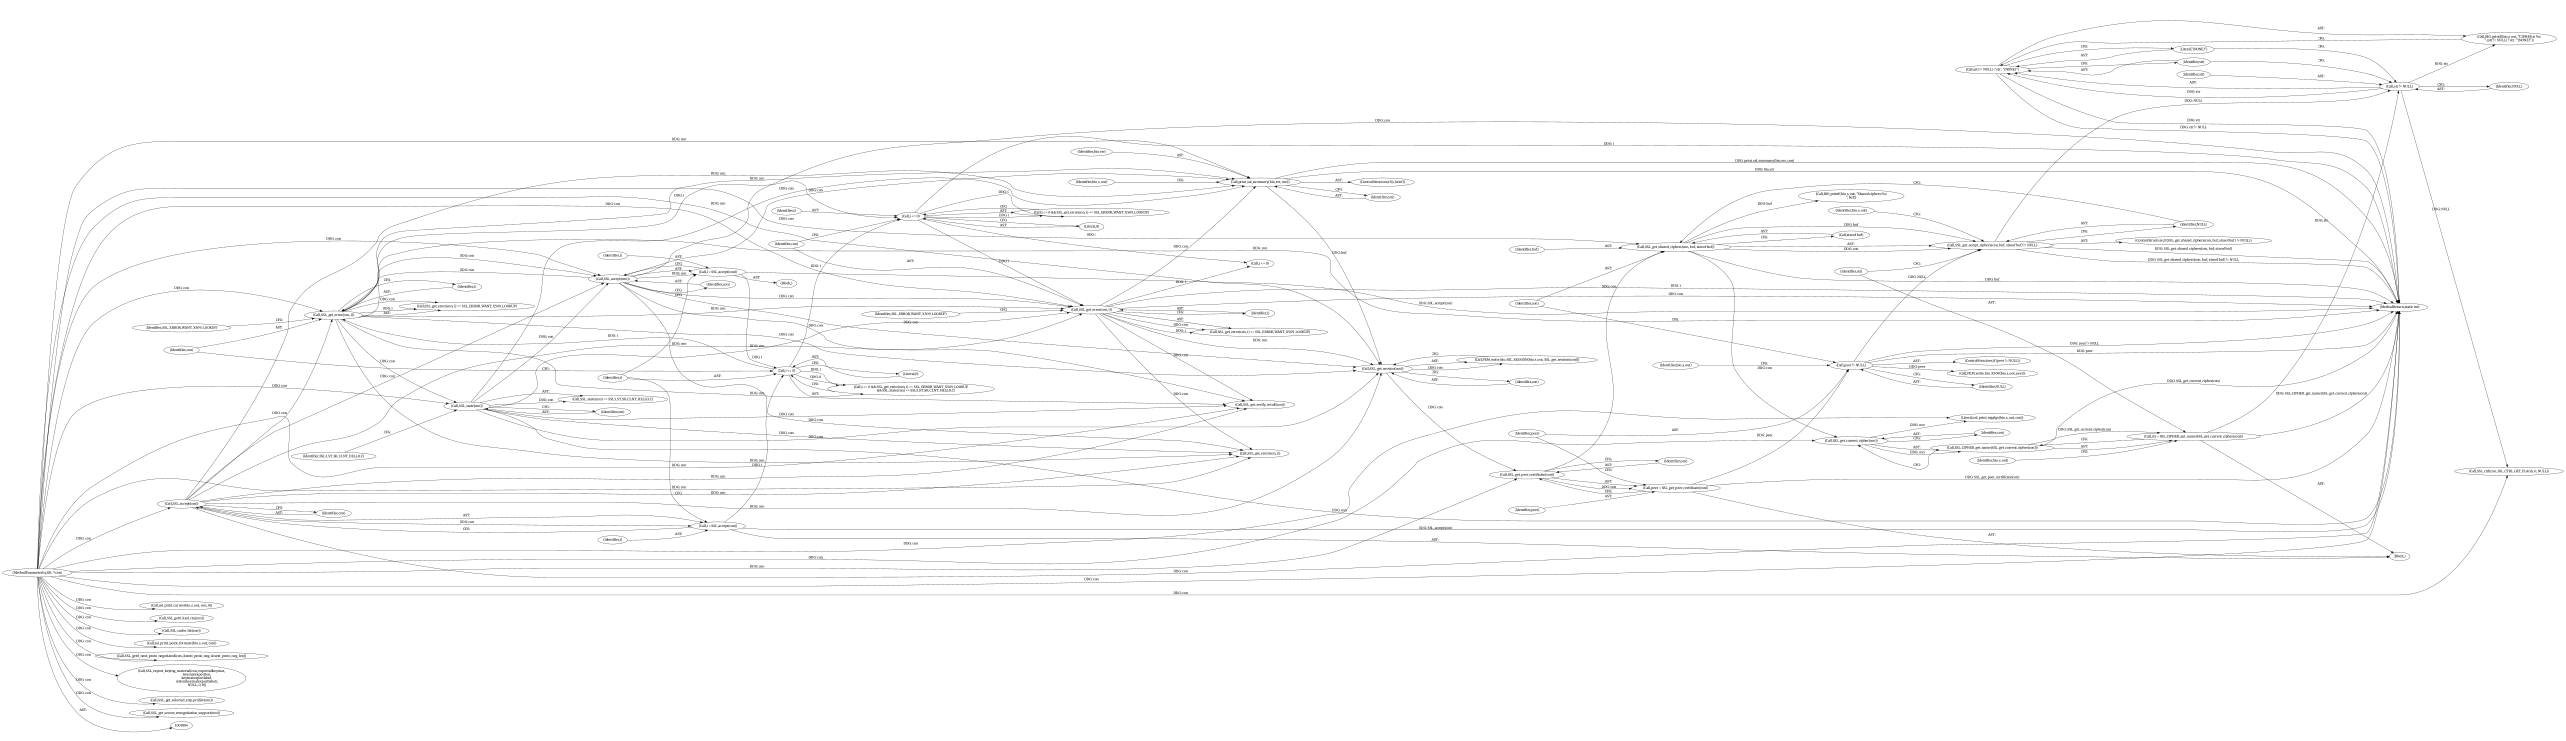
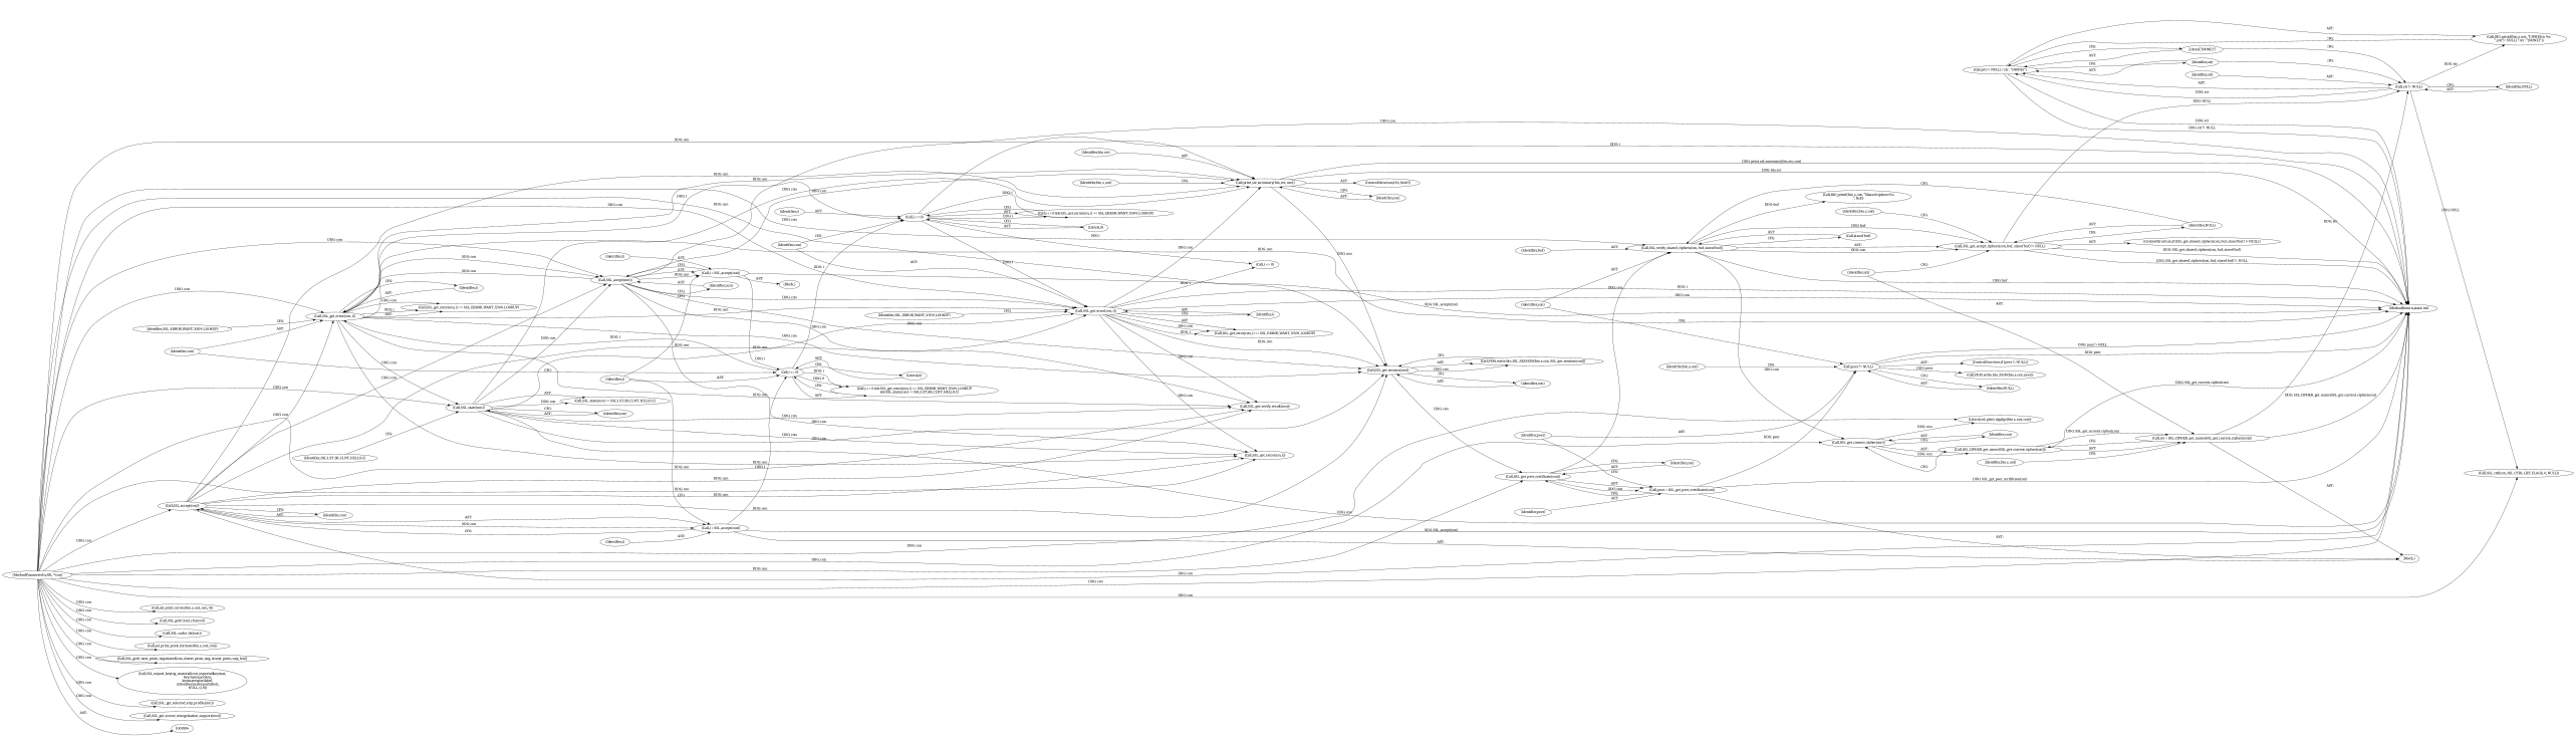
  digraph {
    fontname=Merriweather
    rankdir=LR
    node [fontname=Merriweather]
    edge [fontname=Merriweather]
    n1 [label="(Call,(str != NULL) ? str : \"(NONE)\")"]
    n2 [label="(Call,BIO_printf(bio_s_out, \"CIPHER is %s\n\", (str != NULL) ? str : \"(NONE)\"))"]
    n3 [label="(Literal,\"(NONE)\")"]
    n4 [label="(Identifier,str)"]
    n5 [label="(MethodReturn,static int)"]
    n6 [label="(Call,str != NULL)"]
    n7 [label="(Identifier,NULL)"]
    n8 [label="(Call,SSL_ctrl(con, SSL_CTRL_GET_FLAGS, 0, NULL))"]
    n9 [label="(Call,str = SSL_CIPHER_get_name(SSL_get_current_cipher(con)))"]
    n10 [label="(Call,SSL_CIPHER_get_name(SSL_get_current_cipher(con)))"]
    n11 [label="(Block,)"]
    n12 [label="(Call,SSL_get_current_cipher(con))"]
    n13 [label="(Identifier,con)"]
    n14 [label="(Literal,ssl_print_sigalgs(bio_s_out, con))"]
-   n15 [label="(Call,SSL_get_shared_ciphers(con, buf, sizeof buf))"]
+   n15 [label="(Call,SSL_verify_shared_ciphers(con, buf, sizeof buf))"]
    n16 [label="(Call,SSL_get_accept_ciphers(con, buf, sizeof buf) != NULL)"]
    n17 [label="(Call,sizeof buf)"]
    n18 [label="(Call,BIO_printf(bio_s_out, \"Shared ciphers:%s\n\", buf))"]
    n19 [label="(Identifier,NULL)"]
    n20 [label="(ControlStructure,if (SSL_get_shared_ciphers(con, buf, sizeof buf) != NULL))"]
    n21 [label="(Call,SSL_get_peer_certificate(con))"]
    n22 [label="(Call,peer = SSL_get_peer_certificate(con))"]
    n23 [label="(Identifier,con)"]
    n24 [label="(Call,peer != NULL)"]
    n25 [label="(Call,SSL_get_session(con))"]
    n26 [label="(Call,PEM_write_bio_SSL_SESSION(bio_s_out, SSL_get_session(con)))"]
    n27 [label="(Identifier,con)"]
    n28 [label="(Call,SSL_get_error(con, i))"]
    n29 [label="(Call,SSL_accept(con))"]
    n30 [label="(Call,SSL_state(con))"]
    n31 [label="(Call,print_ssl_summary(bio_err, con))"]
    n32 [label="(Call,SSL_get_error(con, i))"]
    n33 [label="(Call,i <= 0)"]
    n34 [label="(Identifier,i)"]
    n35 [label="(Call,SSL_get_error(con, i) == SSL_ERROR_WANT_X509_LOOKUP)"]
    n36 [label="(Call,SSL_get_error(con, i))"]
    n37 [label="(Call,SSL_get_verify_result(con))"]
    n38 [label="(Call,i = SSL_accept(con))"]
    n39 [label="(Identifier,con)"]
    n40 [label="(Call,SSL_state(con) == SSL3_ST_SR_CLNT_HELLO_C)"]
    n41 [label="(Identifier,con)"]
    n42 [label="(ControlStructure,if (s_brief))"]
    n43 [label="(Identifier,con)"]
    n44 [label="(Identifier,i)"]
    n45 [label="(Call,SSL_get_error(con, i) == SSL_ERROR_WANT_X509_LOOKUP)"]
    n46 [label="(Call,i <= 0)"]
    n47 [label="(Call,i <= 0 && SSL_get_error(con, i) == SSL_ERROR_WANT_X509_LOOKUP)"]
    n48 [label="(Literal,0)"]
    n49 [label="(Call,i <= 0)"]
    n50 [label="(Block,)"]
    n51 [label="(Call,SSL_accept(con))"]
    n52 [label="(Call,i = SSL_accept(con))"]
    n53 [label="(Identifier,con)"]
    n54 [label="(MethodParameterIn,SSL *con)"]
    n55 [label="(Call,ssl_print_curves(bio_s_out, con, 0))"]
    n56 [label="(Call,SSL_get0_kssl_ctx(con))"]
    n57 [label="(Call,SSL_cache_hit(con))"]
    n58 [label="(Call,ssl_print_point_formats(bio_s_out, con))"]
    n59 [label="(Call,SSL_get0_next_proto_negotiated(con, &next_proto_neg, &next_proto_neg_len))"]
    n60 [label="(Call,SSL_export_keying_material(con, exportedkeymat,\n                                            keymatexportlen,\n                                            keymatexportlabel,\n                                            strlen(keymatexportlabel),\n                                            NULL, 0, 0))"]
    n61 [label="(Call,SSL_get_selected_srtp_profile(con))"]
    n62 [label="(Call,SSL_get_secure_renegotiation_support(con))"]
    n63 [label=1000104]
    n64 [label="(Literal,0)"]
    n65 [label="(Call,i <= 0 && SSL_get_error(con, i) == SSL_ERROR_WANT_X509_LOOKUP\n               && SSL_state(con) == SSL3_ST_SR_CLNT_HELLO_C)"]
    n66 [label="(ControlStructure,if (peer != NULL))"]
    n67 [label="(Call,PEM_write_bio_X509(bio_s_out, peer))"]
    n68 [label="(Identifier,NULL)"]
    n69 [label="(Identifier,i)"]
    n70 [label="(Identifier,str)"]
    n71 [label="(Identifier,peer)"]
    n72 [label="(Identifier,SSL3_ST_SR_CLNT_HELLO_C)"]
    n73 [label="(Identifier,bio_s_out)"]
    n74 [label="(Identifier,i)"]
    n75 [label="(Identifier,SSL_ERROR_WANT_X509_LOOKUP)"]
    n76 [label="(Identifier,i)"]
    n77 [label="(Identifier,con)"]
    n78 [label="(Identifier,bio_s_out)"]
    n79 [label="(Identifier,peer)"]
    n80 [label="(Identifier,con)"]
    n81 [label="(Identifier,con)"]
    n82 [label="(Identifier,i)"]
    n83 [label="(Identifier,str)"]
    n84 [label="(Identifier,bio_err)"]
    n85 [label="(Identifier,bio_s_out)"]
    n86 [label="(Identifier,buf)"]
    n87 [label="(Identifier,SSL_ERROR_WANT_X509_LOOKUP)"]
    n88 [label="(Identifier,bio_s_out)"]
    n1 -> n2 [label="AST: "]
    n1 -> n3 [label="CFG: "]
    n1 -> n4 [label="CFG: "]
    n1 -> n5 [label="DDG: str"]
    n1 -> n5 [label="DDG: str != NULL"]
    n2 -> n1 [label="CFG: "]
    n3 -> n1 [label="AST: "]
    n3 -> n6 [label="CFG: "]
    n4 -> n1 [label="AST: "]
    n4 -> n6 [label="CFG: "]
    n6 -> n1 [label="AST: "]
    n6 -> n1 [label="DDG: str"]
    n6 -> n2 [label="DDG: str"]
    n6 -> n7 [label="CFG: "]
    n6 -> n8 [label="DDG: NULL"]
    n7 -> n6 [label="AST: "]
    n9 -> n5 [label="DDG: SSL_CIPHER_get_name(SSL_get_current_cipher(con))"]
    n9 -> n6 [label="DDG: str"]
    n9 -> n10 [label="CFG: "]
    n9 -> n11 [label="AST: "]
    n10 -> n5 [label="DDG: SSL_get_current_cipher(con)"]
    n10 -> n9 [label="AST: "]
    n10 -> n9 [label="DDG: SSL_get_current_cipher(con)"]
    n10 -> n12 [label="CFG: "]
    n12 -> n10 [label="AST: "]
    n12 -> n10 [label="DDG: con"]
    n12 -> n13 [label="CFG: "]
    n12 -> n14 [label="DDG: con"]
    n13 -> n12 [label="AST: "]
    n15 -> n5 [label="DDG: buf"]
    n15 -> n12 [label="DDG: con"]
    n15 -> n16 [label="AST: "]
    n15 -> n16 [label="DDG: con"]
    n15 -> n16 [label="DDG: buf"]
    n15 -> n17 [label="CFG: "]
    n15 -> n18 [label="DDG: buf"]
    n16 -> n5 [label="DDG: SSL_get_shared_ciphers(con, buf, sizeof buf)"]
    n16 -> n5 [label="DDG: SSL_get_shared_ciphers(con, buf, sizeof buf) != NULL"]
    n16 -> n6 [label="DDG: NULL"]
    n16 -> n19 [label="CFG: "]
    n16 -> n20 [label="AST: "]
    n17 -> n15 [label="AST: "]
    n19 -> n15 [label="CFG: "]
    n19 -> n16 [label="AST: "]
    n21 -> n15 [label="DDG: con"]
    n21 -> n22 [label="AST: "]
    n21 -> n22 [label="DDG: con"]
    n21 -> n23 [label="CFG: "]
    n22 -> n5 [label="DDG: SSL_get_peer_certificate(con)"]
    n22 -> n11 [label="AST: "]
    n22 -> n21 [label="CFG: "]
    n22 -> n24 [label="DDG: peer"]
    n23 -> n21 [label="AST: "]
    n24 -> n5 [label="DDG: peer"]
    n24 -> n5 [label="DDG: peer != NULL"]
-   n24 -> n16 [label="DDG: NULL"]
    n24 -> n66 [label="AST: "]
    n24 -> n67 [label="DDG: peer"]
    n24 -> n68 [label="CFG: "]
    n25 -> n21 [label="DDG: con"]
    n25 -> n26 [label="AST: "]
    n25 -> n26 [label="DDG: con"]
    n25 -> n27 [label="CFG: "]
    n26 -> n25 [label="CFG: "]
    n27 -> n25 [label="AST: "]
    n28 -> n5 [label="DDG: con"]
    n28 -> n25 [label="DDG: con"]
    n28 -> n29 [label="DDG: con"]
    n28 -> n30 [label="DDG: con"]
    n28 -> n31 [label="DDG: con"]
    n28 -> n32 [label="DDG: con"]
    n28 -> n33 [label="DDG: i"]
    n28 -> n34 [label="CFG: "]
    n28 -> n35 [label="AST: "]
    n28 -> n35 [label="DDG: con"]
    n28 -> n35 [label="DDG: i"]
    n28 -> n36 [label="DDG: con"]
    n28 -> n37 [label="DDG: con"]
    n29 -> n5 [label="DDG: con"]
    n29 -> n25 [label="DDG: con"]
    n29 -> n28 [label="DDG: con"]
    n29 -> n31 [label="DDG: con"]
    n29 -> n32 [label="DDG: con"]
    n29 -> n36 [label="DDG: con"]
    n29 -> n37 [label="DDG: con"]
    n29 -> n38 [label="AST: "]
    n29 -> n38 [label="DDG: con"]
    n29 -> n39 [label="CFG: "]
    n30 -> n5 [label="DDG: con"]
    n30 -> n25 [label="DDG: con"]
    n30 -> n29 [label="DDG: con"]
    n30 -> n31 [label="DDG: con"]
    n30 -> n32 [label="DDG: con"]
    n30 -> n36 [label="DDG: con"]
    n30 -> n37 [label="DDG: con"]
    n30 -> n40 [label="AST: "]
    n30 -> n40 [label="DDG: con"]
    n30 -> n41 [label="CFG: "]
    n31 -> n5 [label="DDG: bio_err"]
    n31 -> n5 [label="DDG: print_ssl_summary(bio_err, con)"]
-   n31 -> n25 [label="DDG: buf"]
+   n31 -> n25 [label="DDG: con"]
    n31 -> n42 [label="AST: "]
    n31 -> n43 [label="CFG: "]
    n32 -> n5 [label="DDG: i"]
    n32 -> n5 [label="DDG: con"]
    n32 -> n25 [label="DDG: con"]
    n32 -> n31 [label="DDG: con"]
    n32 -> n36 [label="DDG: con"]
    n32 -> n37 [label="DDG: con"]
    n32 -> n44 [label="CFG: "]
    n32 -> n45 [label="AST: "]
    n32 -> n45 [label="DDG: con"]
    n32 -> n45 [label="DDG: i"]
    n32 -> n46 [label="DDG: i"]
    n33 -> n5 [label="DDG: i"]
    n33 -> n32 [label="DDG: i"]
    n33 -> n46 [label="DDG: i"]
    n33 -> n47 [label="AST: "]
    n33 -> n47 [label="DDG: i"]
    n33 -> n47 [label="DDG: 0"]
    n33 -> n48 [label="CFG: "]
    n34 -> n28 [label="AST: "]
    n38 -> n5 [label="DDG: SSL_accept(con)"]
    n38 -> n29 [label="CFG: "]
    n38 -> n49 [label="DDG: i"]
    n38 -> n50 [label="AST: "]
    n39 -> n29 [label="AST: "]
    n41 -> n30 [label="AST: "]
    n43 -> n31 [label="AST: "]
    n44 -> n32 [label="AST: "]
    n47 -> n33 [label="CFG: "]
    n48 -> n33 [label="AST: "]
    n49 -> n28 [label="DDG: i"]
    n49 -> n33 [label="DDG: i"]
    n49 -> n64 [label="CFG: "]
    n49 -> n65 [label="AST: "]
    n49 -> n65 [label="DDG: i"]
    n49 -> n65 [label="DDG: 0"]
    n51 -> n5 [label="DDG: con"]
    n51 -> n25 [label="DDG: con"]
    n51 -> n28 [label="DDG: con"]
    n51 -> n29 [label="DDG: con"]
    n51 -> n31 [label="DDG: con"]
    n51 -> n32 [label="DDG: con"]
    n51 -> n36 [label="DDG: con"]
    n51 -> n37 [label="DDG: con"]
    n51 -> n52 [label="AST: "]
    n51 -> n52 [label="DDG: con"]
    n51 -> n53 [label="CFG: "]
    n52 -> n5 [label="DDG: SSL_accept(con)"]
    n52 -> n11 [label="AST: "]
    n52 -> n49 [label="DDG: i"]
    n52 -> n51 [label="CFG: "]
    n53 -> n51 [label="AST: "]
    n54 -> n5 [label="DDG: con"]
    n54 -> n8 [label="DDG: con"]
    n54 -> n12 [label="DDG: con"]
    n54 -> n14 [label="DDG: con"]
    n54 -> n15 [label="DDG: con"]
    n54 -> n21 [label="DDG: con"]
    n54 -> n25 [label="DDG: con"]
    n54 -> n28 [label="DDG: con"]
    n54 -> n29 [label="DDG: con"]
    n54 -> n30 [label="DDG: con"]
    n54 -> n31 [label="DDG: con"]
    n54 -> n32 [label="DDG: con"]
    n54 -> n36 [label="DDG: con"]
    n54 -> n37 [label="DDG: con"]
    n54 -> n51 [label="DDG: con"]
    n54 -> n55 [label="DDG: con"]
    n54 -> n56 [label="DDG: con"]
    n54 -> n57 [label="DDG: con"]
    n54 -> n58 [label="DDG: con"]
    n54 -> n59 [label="DDG: con"]
    n54 -> n60 [label="DDG: con"]
    n54 -> n61 [label="DDG: con"]
    n54 -> n62 [label="DDG: con"]
    n54 -> n63 [label="AST: "]
    n64 -> n49 [label="AST: "]
    n65 -> n49 [label="CFG: "]
    n68 -> n24 [label="AST: "]
    n69 -> n52 [label="AST: "]
    n70 -> n6 [label="AST: "]
    n71 -> n22 [label="AST: "]
    n72 -> n30 [label="CFG: "]
    n73 -> n31 [label="CFG: "]
    n74 -> n33 [label="AST: "]
    n75 -> n28 [label="CFG: "]
    n76 -> n38 [label="AST: "]
    n77 -> n15 [label="AST: "]
    n77 -> n24 [label="CFG: "]
    n78 -> n16 [label="CFG: "]
    n79 -> n22 [label="CFG: "]
    n79 -> n24 [label="AST: "]
    n80 -> n28 [label="AST: "]
    n80 -> n49 [label="CFG: "]
    n81 -> n32 [label="AST: "]
    n81 -> n33 [label="CFG: "]
    n82 -> n38 [label="CFG: "]
    n82 -> n49 [label="AST: "]
    n82 -> n52 [label="CFG: "]
    n83 -> n9 [label="AST: "]
    n83 -> n16 [label="CFG: "]
    n84 -> n31 [label="AST: "]
    n85 -> n9 [label="CFG: "]
    n86 -> n15 [label="AST: "]
    n87 -> n32 [label="CFG: "]
    n88 -> n24 [label="CFG: "]
  }
